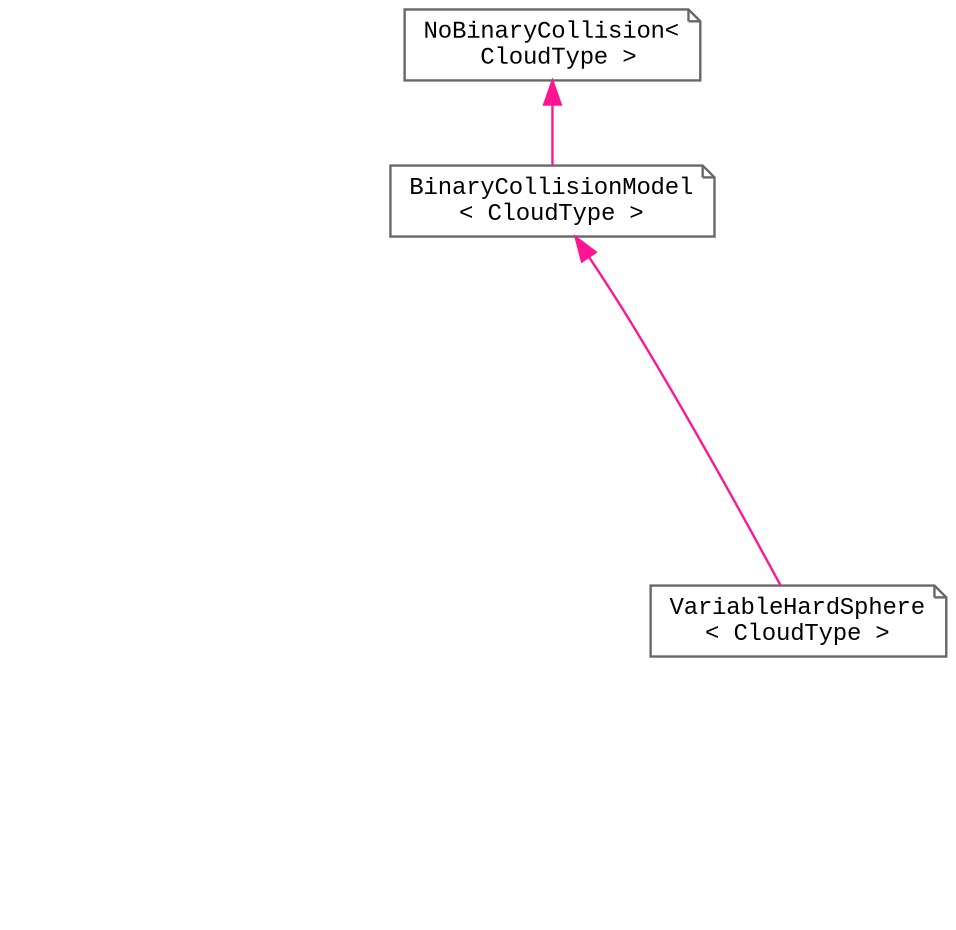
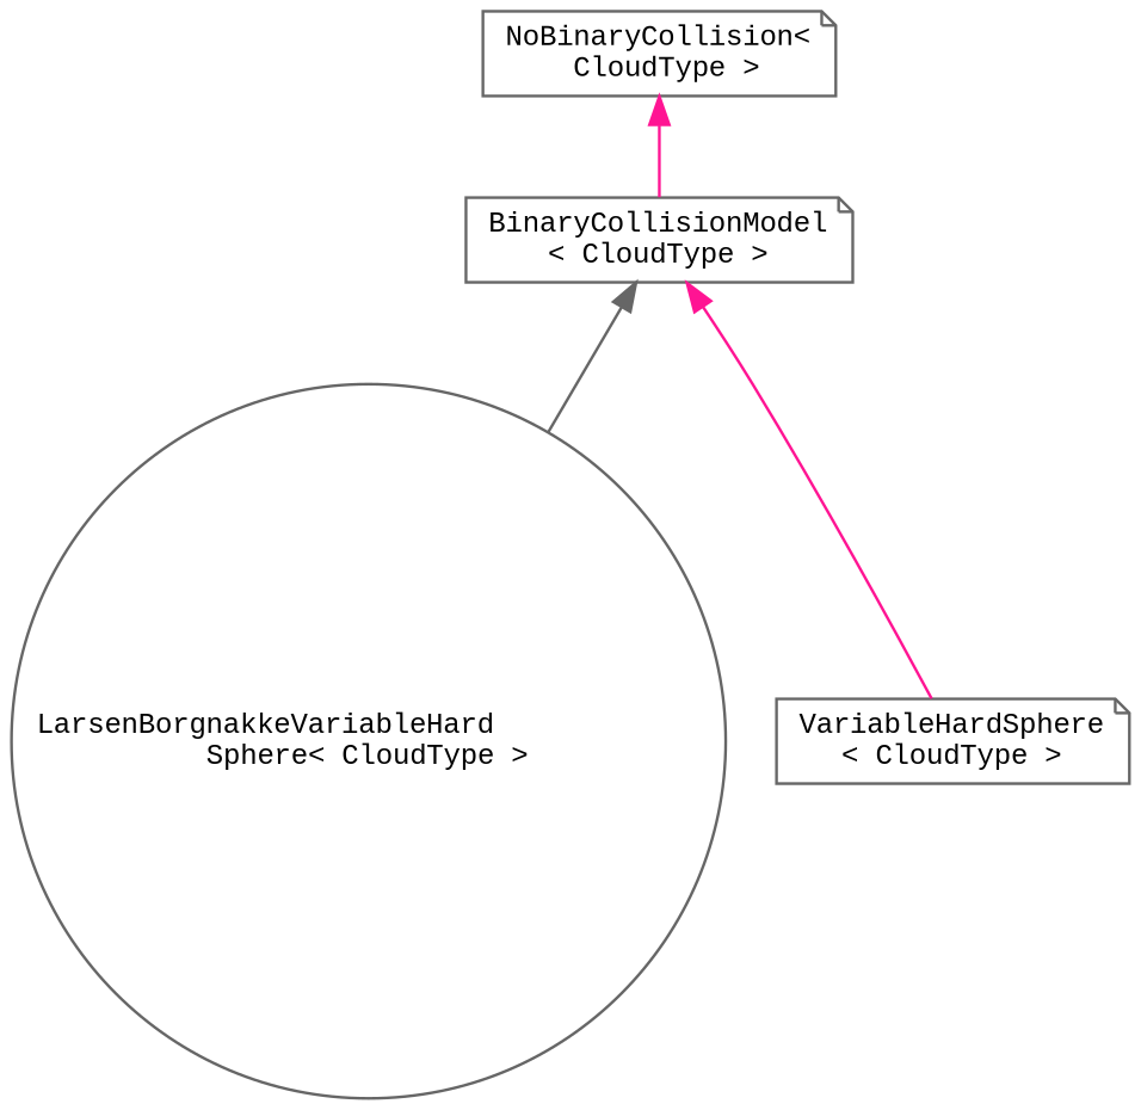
  digraph {
    fontname="Liberation Mono"
    rankdir=TB
    node [color=grey40 fillcolor=white fontname="Liberation Mono" fontsize=10 shape=note style=filled]
    edge [color=deeppink dir=back fontname="Liberation Mono" fontsize=10 labelfontname=Helvetica labelfontsize=10 style=solid]
    n1 [height=0.2 label="BinaryCollisionModel\l\< CloudType \>" width=0.4]
+   n2 [height=0.2 label="LarsenBorgnakkeVariableHard\lSphere\< CloudType \>" shape=circle width=0.4]
    n3 [height=0.2 label="VariableHardSphere\l\< CloudType \>" width=0.4]
    n4 [height=0.2 label="NoBinaryCollision\<\l CloudType \>" width=0.4]
+   n1 -> n2 [color=gray40]
    n1 -> n3
    n4 -> n1
  }
